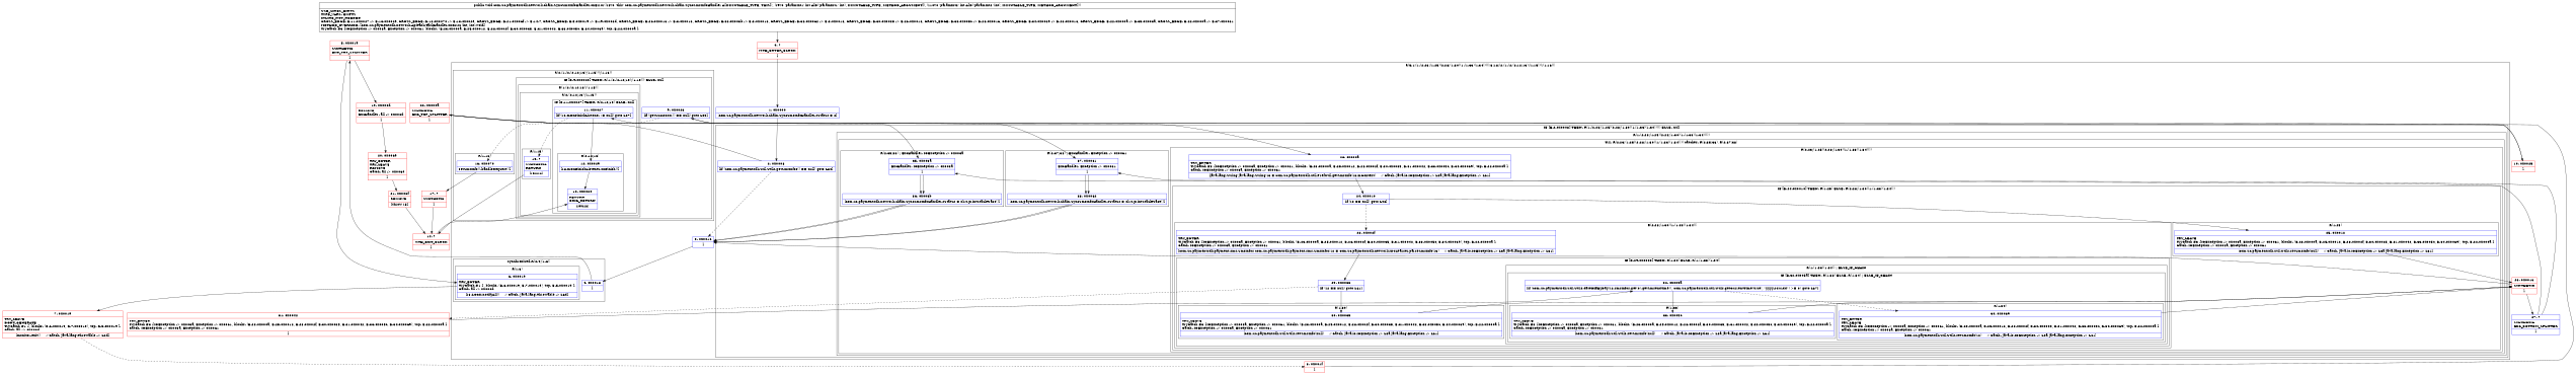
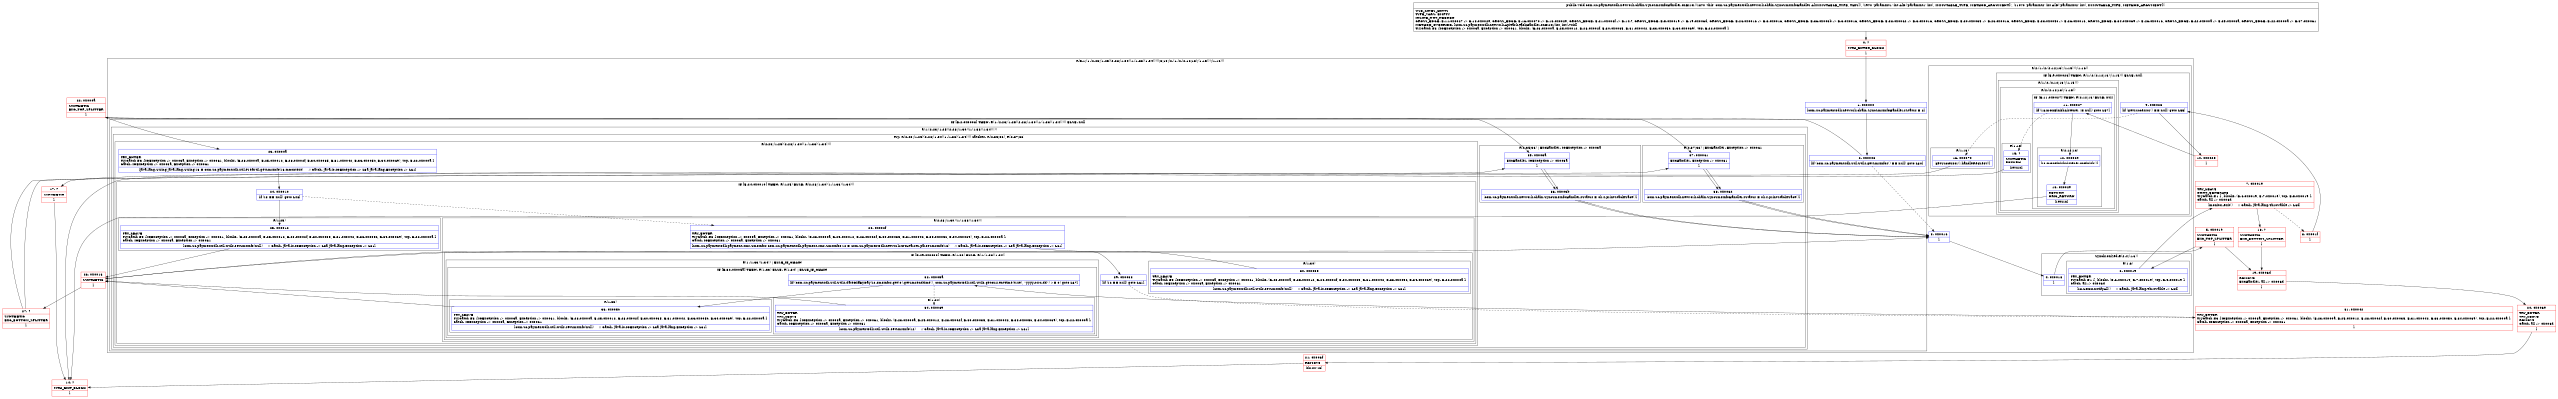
  digraph {
    node [color=blue shape=record]
    n1 [label="{25\:\ 0x0012|TRY_LEAVE\lTryCatch #3 \{IOException \-\> 0x003a, Exception \-\> 0x0061, blocks: (B:23:0x000a, B:25:0x0012, B:28:0x002f, B:30:0x0035, B:31:0x0042, B:33:0x005c, B:34:0x0069), top: B:22:0x000a \}\lCatch: IOException \-\> 0x003a, Exception \-\> 0x0061\l|lcom.uc.paymentsdk.util.Utils.setSmsInfo(null)     \/\/ Catch: java.io.IOException \-\> L3a java.lang.Exception \-\> L61l}"]
    n2 [label="{30\:\ 0x0035|TRY_LEAVE\lTryCatch #3 \{IOException \-\> 0x003a, Exception \-\> 0x0061, blocks: (B:23:0x000a, B:25:0x0012, B:28:0x002f, B:30:0x0035, B:31:0x0042, B:33:0x005c, B:34:0x0069), top: B:22:0x000a \}\lCatch: IOException \-\> 0x003a, Exception \-\> 0x0061\l|lcom.uc.paymentsdk.util.Utils.setSmsInfo(null)     \/\/ Catch: java.io.IOException \-\> L3a java.lang.Exception \-\> L61l}"]
    n3 [label="{33\:\ 0x005c|TRY_LEAVE\lTryCatch #3 \{IOException \-\> 0x003a, Exception \-\> 0x0061, blocks: (B:23:0x000a, B:25:0x0012, B:28:0x002f, B:30:0x0035, B:31:0x0042, B:33:0x005c, B:34:0x0069), top: B:22:0x000a \}\lCatch: IOException \-\> 0x003a, Exception \-\> 0x0061\l|lcom.uc.paymentsdk.util.Utils.setSmsInfo(null)     \/\/ Catch: java.io.IOException \-\> L3a java.lang.Exception \-\> L61l}"]
    n4 [label="{34\:\ 0x0069|TRY_ENTER\lTRY_LEAVE\lTryCatch #3 \{IOException \-\> 0x003a, Exception \-\> 0x0061, blocks: (B:23:0x000a, B:25:0x0012, B:28:0x002f, B:30:0x0035, B:31:0x0042, B:33:0x005c, B:34:0x0069), top: B:22:0x000a \}\lCatch: IOException \-\> 0x003a, Exception \-\> 0x0061\l|lcom.uc.paymentsdk.util.Utils.setSmsInfo(r2)     \/\/ Catch: java.io.IOException \-\> L3a java.lang.Exception \-\> L61l}"]
    n5 [label="{32\:\ 0x005a|lif (com.uc.paymentsdk.util.Utils.dateDiffByDay(r2.smsInfos.get(0).getSmsendtime(), com.uc.paymentsdk.util.Utils.getCurrentTime(true), \"yyyy\-MM\-dd\") \>= 0) goto L67l}"]
    n6 [label="{29\:\ 0x0033|lif (r2 == null) goto L61l}"]
    n7 [label="{28\:\ 0x002f|TRY_ENTER\lTryCatch #3 \{IOException \-\> 0x003a, Exception \-\> 0x0061, blocks: (B:23:0x000a, B:25:0x0012, B:28:0x002f, B:30:0x0035, B:31:0x0042, B:33:0x005c, B:34:0x0069), top: B:22:0x000a \}\lCatch: IOException \-\> 0x003a, Exception \-\> 0x0061\l|lcom.uc.paymentsdk.payment.sms.SmsInfos com.uc.paymentsdk.payment.sms.SmsInfos r2 = com.uc.paymentsdk.network.XMLParser.parseSmsInfo(r3)     \/\/ Catch: java.io.IOException \-\> L3a java.lang.Exception \-\> L61l}"]
    n8 [label="{24\:\ 0x0010|lif (r3 == null) goto L48l}"]
    n9 [label="{23\:\ 0x000a|TRY_ENTER\lTryCatch #3 \{IOException \-\> 0x003a, Exception \-\> 0x0061, blocks: (B:23:0x000a, B:25:0x0012, B:28:0x002f, B:30:0x0035, B:31:0x0042, B:33:0x005c, B:34:0x0069), top: B:22:0x000a \}\lCatch: IOException \-\> 0x003a, Exception \-\> 0x0061\l|ljava.lang.String java.lang.String r3 = com.uc.paymentsdk.util.PrefUtil.getSmsInfo(r8.mContext)     \/\/ Catch: java.io.IOException \-\> L3a java.lang.Exception \-\> L61l}"]
    n10 [label="{35\:\ 0x003a|ExcHandler: IOException \-\> 0x003a\l|l}"]
    n11 [label="{36\:\ 0x003b|lcom.uc.paymentsdk.network.chain.SyncSmsInfoHandler.sStatus = 0lr4.printStackTrace()l}"]
    n12 [label="{37\:\ 0x0061|ExcHandler: Exception \-\> 0x0061\l|l}"]
    n13 [label="{38\:\ 0x0062|lcom.uc.paymentsdk.network.chain.SyncSmsInfoHandler.sStatus = 0lr4.printStackTrace()l}"]
    n14 [label="{2\:\ 0x0008|lif (com.uc.paymentsdk.util.Utils.getSmsInfos() == null) goto L80l}"]
    n15 [label="{6\:\ 0x0019|TRY_ENTER\lTryCatch #1 \{, blocks: (B:6:0x0019, B:7:0x001e), top: B:5:0x0019 \}\lCatch: all \-\> 0x006d\l|lr8.LOCK.notifyAll()     \/\/ Catch: java.lang.Throwable \-\> L6dl}"]
    n16 [label="{4\:\ 0x0018|l}"]
    n17 [label="{12\:\ 0x0029|lr8.mOnFinishListener.onFinish()l}"]
    n18 [label="{13\:\ 0x002e|RETURN\lORIG_RETURN\l|lreturnl}"]
    n19 [label="{11\:\ 0x0027|lif (r8.mOnFinishListener != null) goto L57l}"]
    n20 [label="{15\:\ ?|SYNTHETIC\lRETURN\l|lreturnl}"]
    n21 [label="{9\:\ 0x0023|lif (getSuccessor() == null) goto L55l}"]
-   n22 [label="{16\:\ 0x0070|setSmsInfo().handleRequest()l}"]
+   n22 [label="{16\:\ 0x0070|lgetSuccessor().handleRequest()l}"]
    n23 [label="{1\:\ 0x0000|lcom.uc.paymentsdk.network.chain.SyncSmsInfoHandler.sStatus = 2l}"]
    n24 [label="{3\:\ 0x0016|l}"]
    n25 [color=red label="{26\:\ 0x0016|SYNTHETIC\l|l}"]
    n26 [color=red label="{31\:\ 0x0042|TRY_ENTER\lTryCatch #3 \{IOException \-\> 0x003a, Exception \-\> 0x0061, blocks: (B:23:0x000a, B:25:0x0012, B:28:0x002f, B:30:0x0035, B:31:0x0042, B:33:0x005c, B:34:0x0069), top: B:22:0x000a \}\lCatch: IOException \-\> 0x003a, Exception \-\> 0x0061\l|l}"]
    n27 [color=red label="{22\:\ 0x000a|SYNTHETIC\lEXC_TOP_SPLITTER\l|l}"]
    n28 [color=red label="{7\:\ 0x001e|TRY_LEAVE\lDONT_GENERATE\lTryCatch #1 \{, blocks: (B:6:0x0019, B:7:0x001e), top: B:5:0x0019 \}\lCatch: all \-\> 0x006d\l|lmonitor\-exit()     \/\/ Catch: java.lang.Throwable \-\> L6dl}"]
    n29 [color=red label="{5\:\ 0x0019|SYNTHETIC\lEXC_TOP_SPLITTER\l|l}"]
    n30 [color=red label="{14\:\ ?|MTH_EXIT_BLOCK\l|l}"]
    n31 [color=red label="{10\:\ 0x0025|l}"]
    n32 [color=red label="{17\:\ ?|SYNTHETIC\l|l}"]
-   n33 [label="{27\:\ ?|SYNTHETIC\lEXC_BOTTOM_SPLITTER\l|l}"]
+   n33 [color=red label="{27\:\ ?|SYNTHETIC\lEXC_BOTTOM_SPLITTER\l|l}"]
    n34 [color=red label="{19\:\ 0x006d|REMOVE\lExcHandler: all \-\> 0x006d\l|l}"]
    n35 [color=red label="{8\:\ 0x001f|l}"]
+   n36 [color=red label="{18\:\ ?|SYNTHETIC\lEXC_BOTTOM_SPLITTER\l|l}"]
    n37 [color=red label="{0\:\ ?|MTH_ENTER_BLOCK\l|l}"]
    n38 [color=red label="{20\:\ 0x006e|TRY_ENTER\lTRY_LEAVE\lREMOVE\lCatch: all \-\> 0x006d\l|l}"]
    n39 [color=red label="{21\:\ 0x006f|REMOVE\l|lthrow r5l}"]
    n40 [label="{public void com.uc.paymentsdk.network.chain.SyncSmsInfoHandler.onError((r8v0 'this' com.uc.paymentsdk.network.chain.SyncSmsInfoHandler A[IMMUTABLE_TYPE, THIS]), (r9v0 'paramInt1' int A[D('paramInt1' int), IMMUTABLE_TYPE, METHOD_ARGUMENT]), (r10v0 'paramInt2' int A[D('paramInt2' int), IMMUTABLE_TYPE, METHOD_ARGUMENT]))  | USE_LINES_HINTS\lTYPE_VARS: EMPTY\lINLINE_NOT_NEEDED\lCROSS_EDGE: B:11:0x0027 \-\> B:13:0x002e, CROSS_EDGE: B:16:0x0070 \-\> B:13:0x002e, CROSS_EDGE: B:21:0x006f \-\> B:14:?, CROSS_EDGE: B:5:0x0019 \-\> B:19:0x006d, CROSS_EDGE: B:26:0x0016 \-\> B:3:0x0016, CROSS_EDGE: B:36:0x003b \-\> B:3:0x0016, CROSS_EDGE: B:38:0x0062 \-\> B:3:0x0016, CROSS_EDGE: B:30:0x0035 \-\> B:26:0x0016, CROSS_EDGE: B:33:0x005c \-\> B:26:0x0016, CROSS_EDGE: B:34:0x0069 \-\> B:26:0x0016, CROSS_EDGE: B:22:0x000a \-\> B:35:0x003a, CROSS_EDGE: B:22:0x000a \-\> B:37:0x0061\lMETHOD_OVERRIDE: [com.uc.paymentsdk.network.ApiTask.TaskHandler.onError(int, int):void]\lTryCatch #3 \{IOException \-\> 0x003a, Exception \-\> 0x0061, blocks: (B:23:0x000a, B:25:0x0012, B:28:0x002f, B:30:0x0035, B:31:0x0042, B:33:0x005c, B:34:0x0069), top: B:22:0x000a \}\l}" color=""]
    subgraph cluster_1 {
      label="R(5:1|(1:(2:23|(1:25)(2:28|(1:30)(1:(1:33)(1:34)))))|3|18|(2:(1:(2:(2:12|13)|(1:15)))|(1:16)))"
      n23
      n24
      subgraph cluster_2 {
        label="IF [B:2:0x0008] THEN: R(1:(2:23|(1:25)(2:28|(1:30)(1:(1:33)(1:34))))) ELSE: null"
        n14
        subgraph cluster_3 {
          label="R(1:(2:23|(1:25)(2:28|(1:30)(1:(1:33)(1:34)))))"
          subgraph cluster_4 {
            label="Try: R(2:23|(1:25)(2:28|(1:30)(1:(1:33)(1:34)))) catches: R(2:35|36), R(2:37|38)"
            subgraph cluster_5 {
              label="R(2:23|(1:25)(2:28|(1:30)(1:(1:33)(1:34))))"
              n9
              subgraph cluster_6 {
                label="IF [B:24:0x0010] THEN: R(1:25) ELSE: R(2:28|(1:30)(1:(1:33)(1:34)))"
                n8
                subgraph cluster_7 {
                  label="R(1:25)"
                  n1
                }
                subgraph cluster_8 {
                  label="R(2:28|(1:30)(1:(1:33)(1:34)))"
                  n7
                  subgraph cluster_9 {
                    label="IF [B:29:0x0033] THEN: R(1:30) ELSE: R(1:(1:33)(1:34))"
                    n6
                    subgraph cluster_10 {
                      label="R(1:30)"
                      n2
                    }
                    subgraph cluster_11 {
                      label="R(1:(1:33)(1:34)) | ELSE_IF_CHAIN\l"
                      subgraph cluster_12 {
                        label="IF [B:32:0x005a] THEN: R(1:33) ELSE: R(1:34) | ELSE_IF_CHAIN\l"
                        n5
                        subgraph cluster_13 {
                          label="R(1:33)"
                          n3
                        }
                        subgraph cluster_14 {
                          label="R(1:34)"
                          n4
                        }
                      }
                    }
                  }
                }
              }
            }
            subgraph cluster_15 {
              label="R(2:35|36) | ExcHandler: IOException \-\> 0x003a\l"
              n10
              n11
            }
            subgraph cluster_16 {
              label="R(2:37|38) | ExcHandler: Exception \-\> 0x0061\l"
              n12
              n13
            }
          }
        }
      }
      subgraph cluster_17 {
        label="Synchronized:R(2:4|(1:6))"
        n16
        subgraph cluster_18 {
          label="R(1:6)"
          n15
        }
      }
      subgraph cluster_19 {
        label="R(2:(1:(2:(2:12|13)|(1:15)))|(1:16))"
        subgraph cluster_20 {
          label="IF [B:9:0x0023] THEN: R(1:(2:(2:12|13)|(1:15))) ELSE: null"
          n21
          subgraph cluster_21 {
            label="R(1:(2:(2:12|13)|(1:15)))"
            subgraph cluster_22 {
              label="R(2:(2:12|13)|(1:15))"
              subgraph cluster_23 {
                label="IF [B:11:0x0027] THEN: R(2:12|13) ELSE: null"
                n19
                subgraph cluster_24 {
                  label="R(2:12|13)"
                  n17
                  n18
                }
              }
              subgraph cluster_25 {
                label="R(1:15)"
                n20
              }
            }
          }
        }
        subgraph cluster_26 {
          label="R(1:16)"
          n22
        }
      }
    }
    subgraph cluster_27 {
      label="R(2:35|36) | ExcHandler: IOException \-\> 0x003a\l"
    }
    subgraph cluster_28 {
      label="R(2:37|38) | ExcHandler: Exception \-\> 0x0061\l"
    }
    n1 -> n25
    n2 -> n25
    n3 -> n25
    n4 -> n25
    n5 -> n3
    n5 -> n4 [style=dashed]
-   n6 -> n2
    n6 -> n26 [style=dashed]
    n7 -> n6
    n8 -> n1
    n8 -> n7 [style=dashed]
    n9 -> n8
    n10 -> n11
    n10 -> n11
    n11 -> n24
    n11 -> n24
    n12 -> n13
    n12 -> n13
    n13 -> n24
    n13 -> n24
    n14 -> n24 [style=dashed]
    n14 -> n27
    n15 -> n28
    n16 -> n29
    n17 -> n18
-   n30 -> n18
+   n18 -> n30
    n19 -> n17
    n19 -> n20 [style=dashed]
    n20 -> n30
    n21 -> n22 [style=dashed]
    n21 -> n31
    n22 -> n32
    n23 -> n14
    n24 -> n16
    n25 -> n24
    n25 -> n33
    n26 -> n5
    n27 -> n9
    n27 -> n10
    n27 -> n12
    n28 -> n35 [style=dashed]
+   n28 -> n36
    n29 -> n15
    n29 -> n34
    n31 -> n19
    n32 -> n30
    n33 -> n10
    n33 -> n12
    n34 -> n38
    n35 -> n21
+   n36 -> n34
    n37 -> n23
    n38 -> n39
    n39 -> n30
    n40 -> n37
  }
